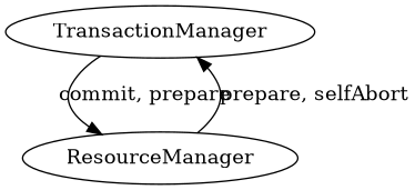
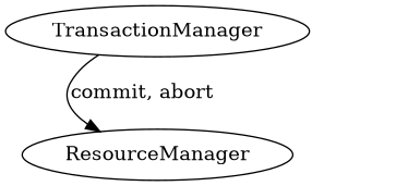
  digraph {
    n1 [label=TransactionManager]
    n2 [label=ResourceManager]
-   n1 -> n2 [label="commit, prepare"]
-   n2 -> n1 [label="prepare, selfAbort"]
+   n1 -> n2 [label="commit, abort"]
  }
